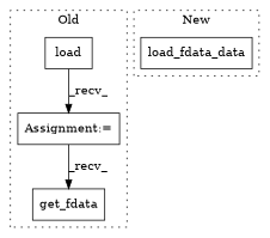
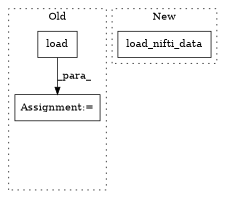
  digraph {
    node [a=32 shape=box]
-   n1 [l=11 label=get_fdata s=1490]
    n2 [l="5,1" label=load s="1451,1464"]
    n3 [a=7 l=1 label="Assignment:=" s=1442]
-   n4 [l="16,1" label=load_fdata_data s="1416,1440"]
+   n4 [l="16,1" label=load_nifti_data s="1416,1440"]
    subgraph cluster_1 {
      label=Old
      style=dotted
-     n1
      n2
      n3
    }
    subgraph cluster_2 {
      label=New
      style=dotted
      n4
    }
-   n2 -> n3 [label=_recv_]
-   n3 -> n1 [label=_recv_]
+   n2 -> n3 [label=_para_]
  }
